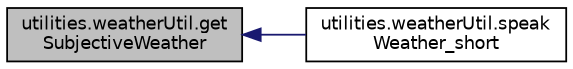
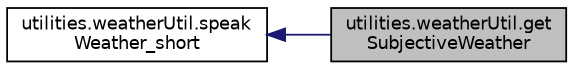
  digraph {
    rankdir=LR
    node [color=black fontname=Helvetica fontsize=10 shape=record style=filled]
    n1 [fillcolor=grey75 fontcolor=black height=0.2 label="utilities.weatherUtil.get\lSubjectiveWeather" width=0.4]
    n2 [fillcolor=white height=0.2 label="utilities.weatherUtil.speak\lWeather_short" width=0.4]
-   n1 -> n2 [color=midnightblue dir=back fontname=Helvetica fontsize=10 labelfontname=Helvetica labelfontsize=10 style=solid]
+   n2 -> n1 [color=midnightblue dir=back fontname=Helvetica fontsize=10 labelfontname=Helvetica labelfontsize=10 style=solid]
  }
